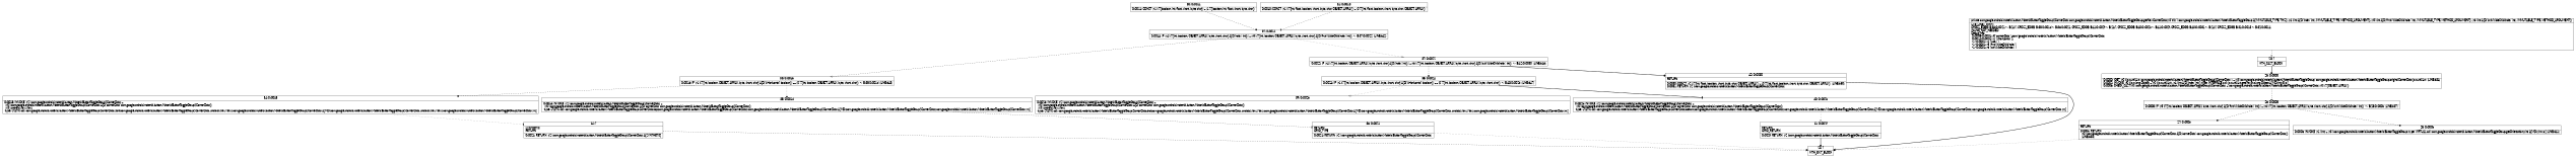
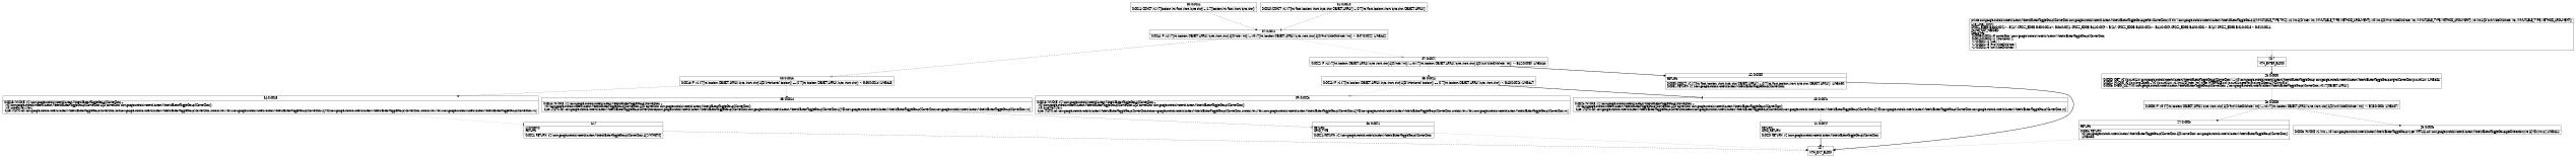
  digraph {
    fontname=Lato
    node [fontname=Lato shape=record]
    edge [arrowhead=dot fontname=Lato style=dashed]
-   n1 [label="{23\:\ ?|MTH_CAST_BLOCK\l}"]
+   n1 [label="{23\:\ ?|MTH_ENTER_BLOCK\l}"]
    n2 [label="{25\:\ 0x0000|0x0000: IGET  (r0 I:java.util.List\<com.google.android.material.button.MaterialButtonToggleGroup$CornerData\>) = (r3 I:com.google.android.material.button.MaterialButtonToggleGroup) com.google.android.material.button.MaterialButtonToggleGroup.originalCornerData java.util.List  (LINE:634)\l0x0002: INVOKE  (r0 I:java.lang.Object) = (r0 I:java.util.List), (r4 I:int A[D('index' int)]) type: INTERFACE call: java.util.List.get(int):java.lang.Object A[MD:(int):E (c)]\l0x0006: CHECK_CAST (r0 I:com.google.android.material.button.MaterialButtonToggleGroup$CornerData) = (com.google.android.material.button.MaterialButtonToggleGroup$CornerData) (r0 I:??[OBJECT, ARRAY]) \l}"]
    n3 [label="{26\:\ 0x0008|0x0008: IF  (r5 I:??[int, boolean, OBJECT, ARRAY, byte, short, char] A[D('firstVisibleChildIndex' int)]) != (r6 I:??[int, boolean, OBJECT, ARRAY, byte, short, char] A[D('lastVisibleChildIndex' int)])  \-\> B:28:0x000b  (LINE:637)\l}"]
    n4 [label="{27\:\ 0x000a|RETURN\l|0x000a: RETURN  \l  (r0 I:com.google.android.material.button.MaterialButtonToggleGroup$CornerData A[D('cornerData' com.google.android.material.button.MaterialButtonToggleGroup$CornerData)])\l  (LINE:638)\l}"]
    n5 [label="{28\:\ 0x000b|0x000b: INVOKE  (r1 I:int) = (r3 I:com.google.android.material.button.MaterialButtonToggleGroup) type: VIRTUAL call: com.google.android.material.button.MaterialButtonToggleGroup.getOrientation():int A[MD:():int (c)] (LINE:641)\l}"]
    n6 [label="{24\:\ ?|MTH_EXIT_BLOCK\l}"]
    n7 [label="{30\:\ 0x0011|0x0011: CONST  (r1 I:??[boolean, int, float, short, byte, char]) = (1 ??[boolean, int, float, short, byte, char]) \l}"]
    n8 [label="{32\:\ 0x0014|0x0014: IF  (r4 I:??[int, boolean, OBJECT, ARRAY, byte, short, char] A[D('index' int)]) != (r5 I:??[int, boolean, OBJECT, ARRAY, byte, short, char] A[D('firstVisibleChildIndex' int)])  \-\> B:37:0x0022  (LINE:642)\l}"]
    n9 [label="{31\:\ 0x0013|0x0013: CONST  (r1 I:??[int, float, boolean, short, byte, char, OBJECT, ARRAY]) = (0 ??[int, float, boolean, short, byte, char, OBJECT, ARRAY]) \l}"]
    n10 [label="{33\:\ 0x0016|0x0016: IF  (r1 I:??[int, boolean, OBJECT, ARRAY, byte, short, char] A[D('isHorizontal' boolean)]) == (0 ??[int, boolean, OBJECT, ARRAY, byte, short, char])  \-\> B:35:0x001d  (LINE:643)\l}"]
    n11 [label="{37\:\ 0x0022|0x0022: IF  (r4 I:??[int, boolean, OBJECT, ARRAY, byte, short, char] A[D('index' int)]) != (r6 I:??[int, boolean, OBJECT, ARRAY, byte, short, char] A[D('lastVisibleChildIndex' int)])  \-\> B:42:0x0030  (LINE:646)\l}"]
    n12 [label="{34\:\ 0x0018|0x0018: INVOKE  (r2 I:com.google.android.material.button.MaterialButtonToggleGroup$CornerData) = \l  (r0 I:com.google.android.material.button.MaterialButtonToggleGroup$CornerData A[D('cornerData' com.google.android.material.button.MaterialButtonToggleGroup$CornerData)])\l  (r3 I:android.view.View)\l type: STATIC call: com.google.android.material.button.MaterialButtonToggleGroup.CornerData.start(com.google.android.material.button.MaterialButtonToggleGroup$CornerData, android.view.View):com.google.android.material.button.MaterialButtonToggleGroup$CornerData A[MD:(com.google.android.material.button.MaterialButtonToggleGroup$CornerData, android.view.View):com.google.android.material.button.MaterialButtonToggleGroup$CornerData (m)]\l}"]
    n13 [label="{35\:\ 0x001d|0x001d: INVOKE  (r2 I:com.google.android.material.button.MaterialButtonToggleGroup$CornerData) = \l  (r0 I:com.google.android.material.button.MaterialButtonToggleGroup$CornerData A[D('cornerData' com.google.android.material.button.MaterialButtonToggleGroup$CornerData)])\l type: STATIC call: com.google.android.material.button.MaterialButtonToggleGroup.CornerData.top(com.google.android.material.button.MaterialButtonToggleGroup$CornerData):com.google.android.material.button.MaterialButtonToggleGroup$CornerData A[MD:(com.google.android.material.button.MaterialButtonToggleGroup$CornerData):com.google.android.material.button.MaterialButtonToggleGroup$CornerData (m)]\l}"]
    n14 [label="{38\:\ 0x0024|0x0024: IF  (r1 I:??[int, boolean, OBJECT, ARRAY, byte, short, char] A[D('isHorizontal' boolean)]) == (0 ??[int, boolean, OBJECT, ARRAY, byte, short, char])  \-\> B:40:0x002b  (LINE:647)\l}"]
    n15 [label="{42\:\ 0x0030|RETURN\l|0x0030: CONST  (r2 I:??[int, float, boolean, short, byte, char, OBJECT, ARRAY]) = (0 ??[int, float, boolean, short, byte, char, OBJECT, ARRAY])  (LINE:650)\l0x0031: RETURN  (r2 I:com.google.android.material.button.MaterialButtonToggleGroup$CornerData) \l}"]
    n16 [label="{44\:\ ?|SYNTHETIC\lRETURN\l|0x0021: RETURN  (r2 I:com.google.android.material.button.MaterialButtonToggleGroup$CornerData) A[SYNTHETIC]\l}"]
    n17 [label="{36\:\ 0x0021|RETURN\lORIG_TYPE\l|0x0021: RETURN  (r2 I:com.google.android.material.button.MaterialButtonToggleGroup$CornerData) \l}"]
-   n18 [label="{39\:\ 0x0026|0x0026: INVOKE  (r2 I:com.google.android.material.button.MaterialButtonToggleGroup$CornerData) = \l  (r0 I:com.google.android.material.button.MaterialButtonToggleGroup$CornerData A[D('cornerData' com.google.android.material.button.MaterialButtonToggleGroup$CornerData)])\l  (r3 I:android.view.View)\l type: STATIC call: com.google.android.material.button.MaterialButtonToggleGroup.CornerData.end(com.google.android.material.button.MaterialButtonToggleGroup$CornerData, android.view.View):com.google.android.material.button.MaterialButtonToggleGroup$CornerData A[MD:(com.google.android.material.button.MaterialButtonToggleGroup$CornerData, android.view.View):com.google.android.material.button.MaterialButtonToggleGroup$CornerData (m)]\l}"]
+   n18 [label="{39\:\ 0x0026|0x0026: INVOKE  (r2 I:com.google.android.material.button.MaterialButtonToggleGroup$CornerData) = \l  (r0 I:com.google.android.material.button.MaterialButtonToggleGroup$CornerData A[D('cornerData' com.google.android.material.button.MaterialButtonToggleGroup$CornerData)])\l  (r3 I:type.view.View)\l type: STATIC call: com.google.android.material.button.MaterialButtonToggleGroup.CornerData.end(com.google.android.material.button.MaterialButtonToggleGroup$CornerData, android.view.View):com.google.android.material.button.MaterialButtonToggleGroup$CornerData A[MD:(com.google.android.material.button.MaterialButtonToggleGroup$CornerData, android.view.View):com.google.android.material.button.MaterialButtonToggleGroup$CornerData (m)]\l}"]
    n19 [label="{40\:\ 0x002b|0x002b: INVOKE  (r2 I:com.google.android.material.button.MaterialButtonToggleGroup$CornerData) = \l  (r0 I:com.google.android.material.button.MaterialButtonToggleGroup$CornerData A[D('cornerData' com.google.android.material.button.MaterialButtonToggleGroup$CornerData)])\l type: STATIC call: com.google.android.material.button.MaterialButtonToggleGroup.CornerData.bottom(com.google.android.material.button.MaterialButtonToggleGroup$CornerData):com.google.android.material.button.MaterialButtonToggleGroup$CornerData A[MD:(com.google.android.material.button.MaterialButtonToggleGroup$CornerData):com.google.android.material.button.MaterialButtonToggleGroup$CornerData (m)]\l}"]
    n20 [label="{41\:\ 0x002f|RETURN\lORIG_RETURN\l|0x002f: RETURN  (r2 I:com.google.android.material.button.MaterialButtonToggleGroup$CornerData) \l}"]
    n21 [label="{private com.google.android.material.button.MaterialButtonToggleGroup$CornerData com.google.android.material.button.MaterialButtonToggleGroup.getNewCornerData((r3 'this' I:com.google.android.material.button.MaterialButtonToggleGroup A[IMMUTABLE_TYPE, THIS]), (r4 I:int A[D('index' int), IMMUTABLE_TYPE, METHOD_ARGUMENT]), (r5 I:int A[D('firstVisibleChildIndex' int), IMMUTABLE_TYPE, METHOD_ARGUMENT]), (r6 I:int A[D('lastVisibleChildIndex' int), IMMUTABLE_TYPE, METHOD_ARGUMENT]))  | USE_LINES_HINTS\lCROSS_EDGE: B:36:0x0021 \-\> B:24:?, CROSS_EDGE: B:35:0x001d \-\> B:36:0x0021, CROSS_EDGE: B:41:0x002f \-\> B:24:?, CROSS_EDGE: B:40:0x002b \-\> B:41:0x002f, CROSS_EDGE: B:43:0x0031 \-\> B:24:?, CROSS_EDGE: B:31:0x0013 \-\> B:32:0x0014\lINLINE_NOT_NEEDED\lDebug Info:\l  0x0008\-0x0031: r0 'cornerData' Lcom\/google\/android\/material\/button\/MaterialButtonToggleGroup$CornerData;\l  0x0014\-0x0031: r1 'isHorizontal' Z\l  \-1 \-0x0031: r4 'index' I\l  \-1 \-0x0031: r5 'firstVisibleChildIndex' I\l  \-1 \-0x0031: r6 'lastVisibleChildIndex' I\l}"]
    n1 -> n2 [style=bold]
    n2 -> n3 [arrowhead=tee]
    n3 -> n4
    n3 -> n5
    n4 -> n6 [style=dotted]
    n7 -> n8
    n8 -> n10 [arrowhead=onormal]
    n8 -> n11 [arrowhead=onormal style=dotted]
    n9 -> n8 [arrowhead=tee]
    n10 -> n12
    n10 -> n13 [style=dotted]
    n11 -> n14
    n11 -> n15 [style=bold]
    n12 -> n16 [arrowhead=tee style=dotted]
    n13 -> n17 [arrowhead=tee]
    n14 -> n18 [arrowhead=onormal style=dotted]
    n14 -> n19 [arrowhead=tee style=bold]
    n15 -> n6 [arrowhead=onormal style=bold]
    n16 -> n6 [arrowhead=onormal]
    n17 -> n6 [style=dotted]
    n19 -> n20 [arrowhead=onormal style=dotted]
    n20 -> n6 [style=bold]
    n21 -> n1 [arrowhead=onormal]
  }
